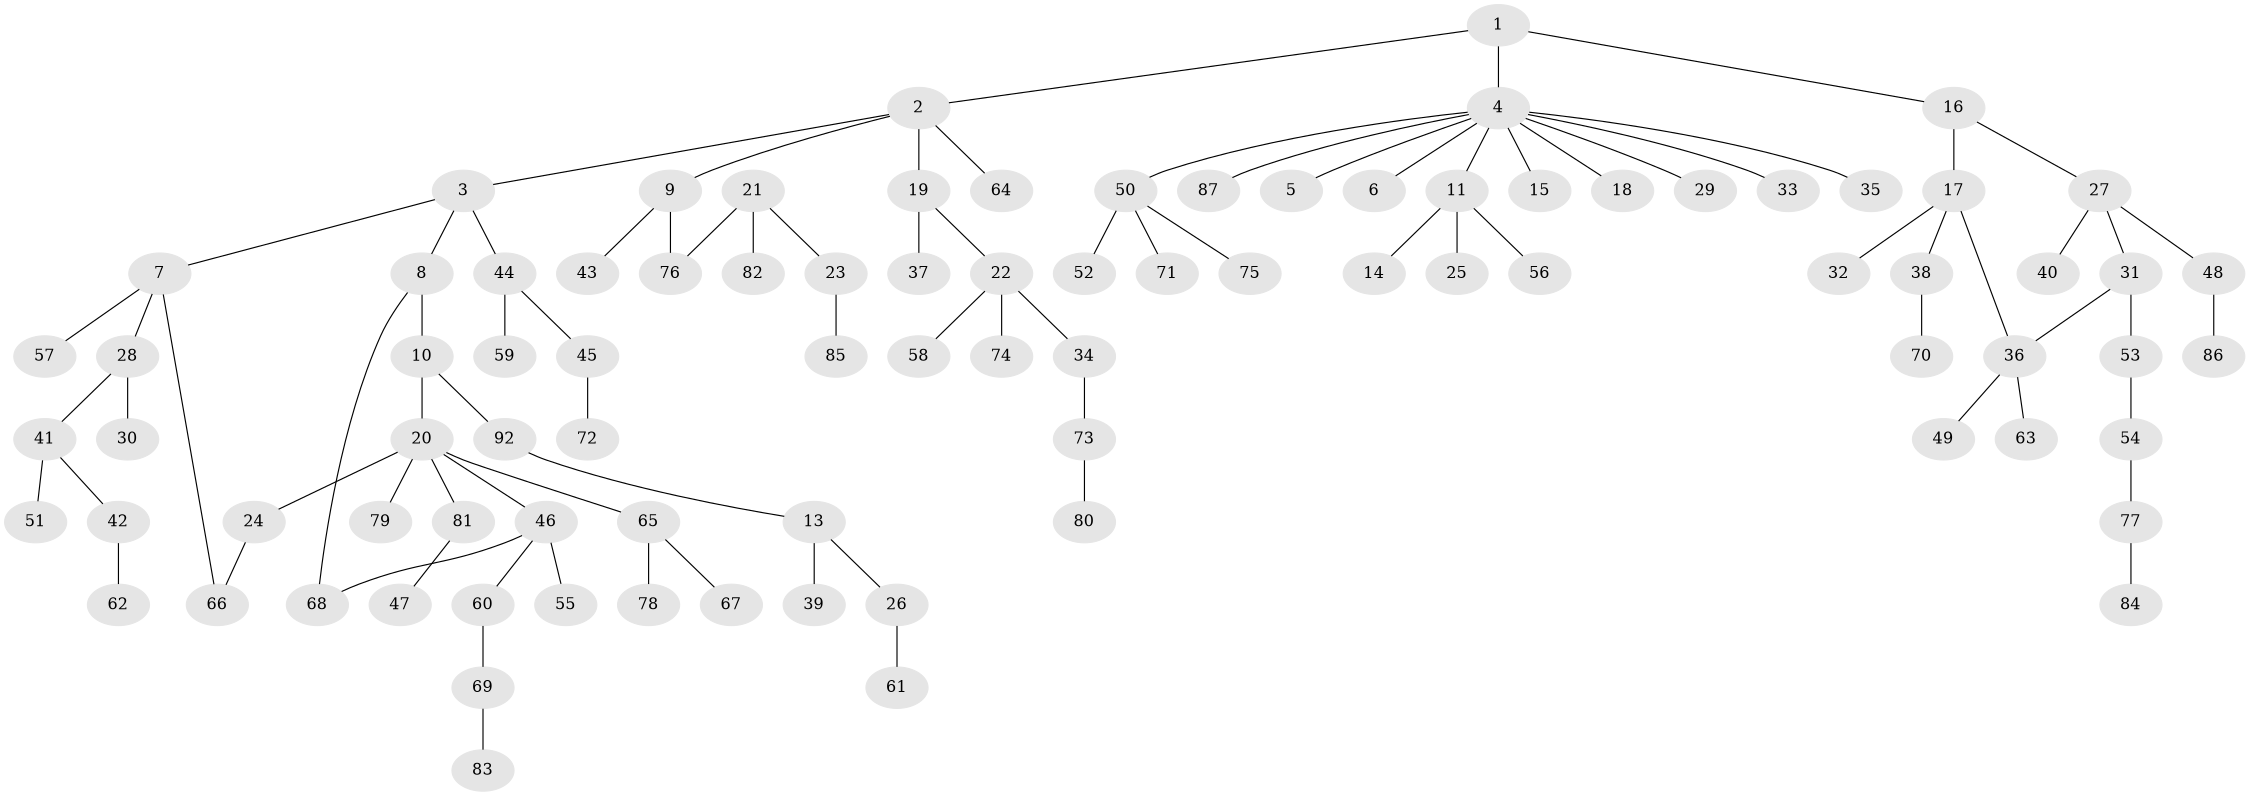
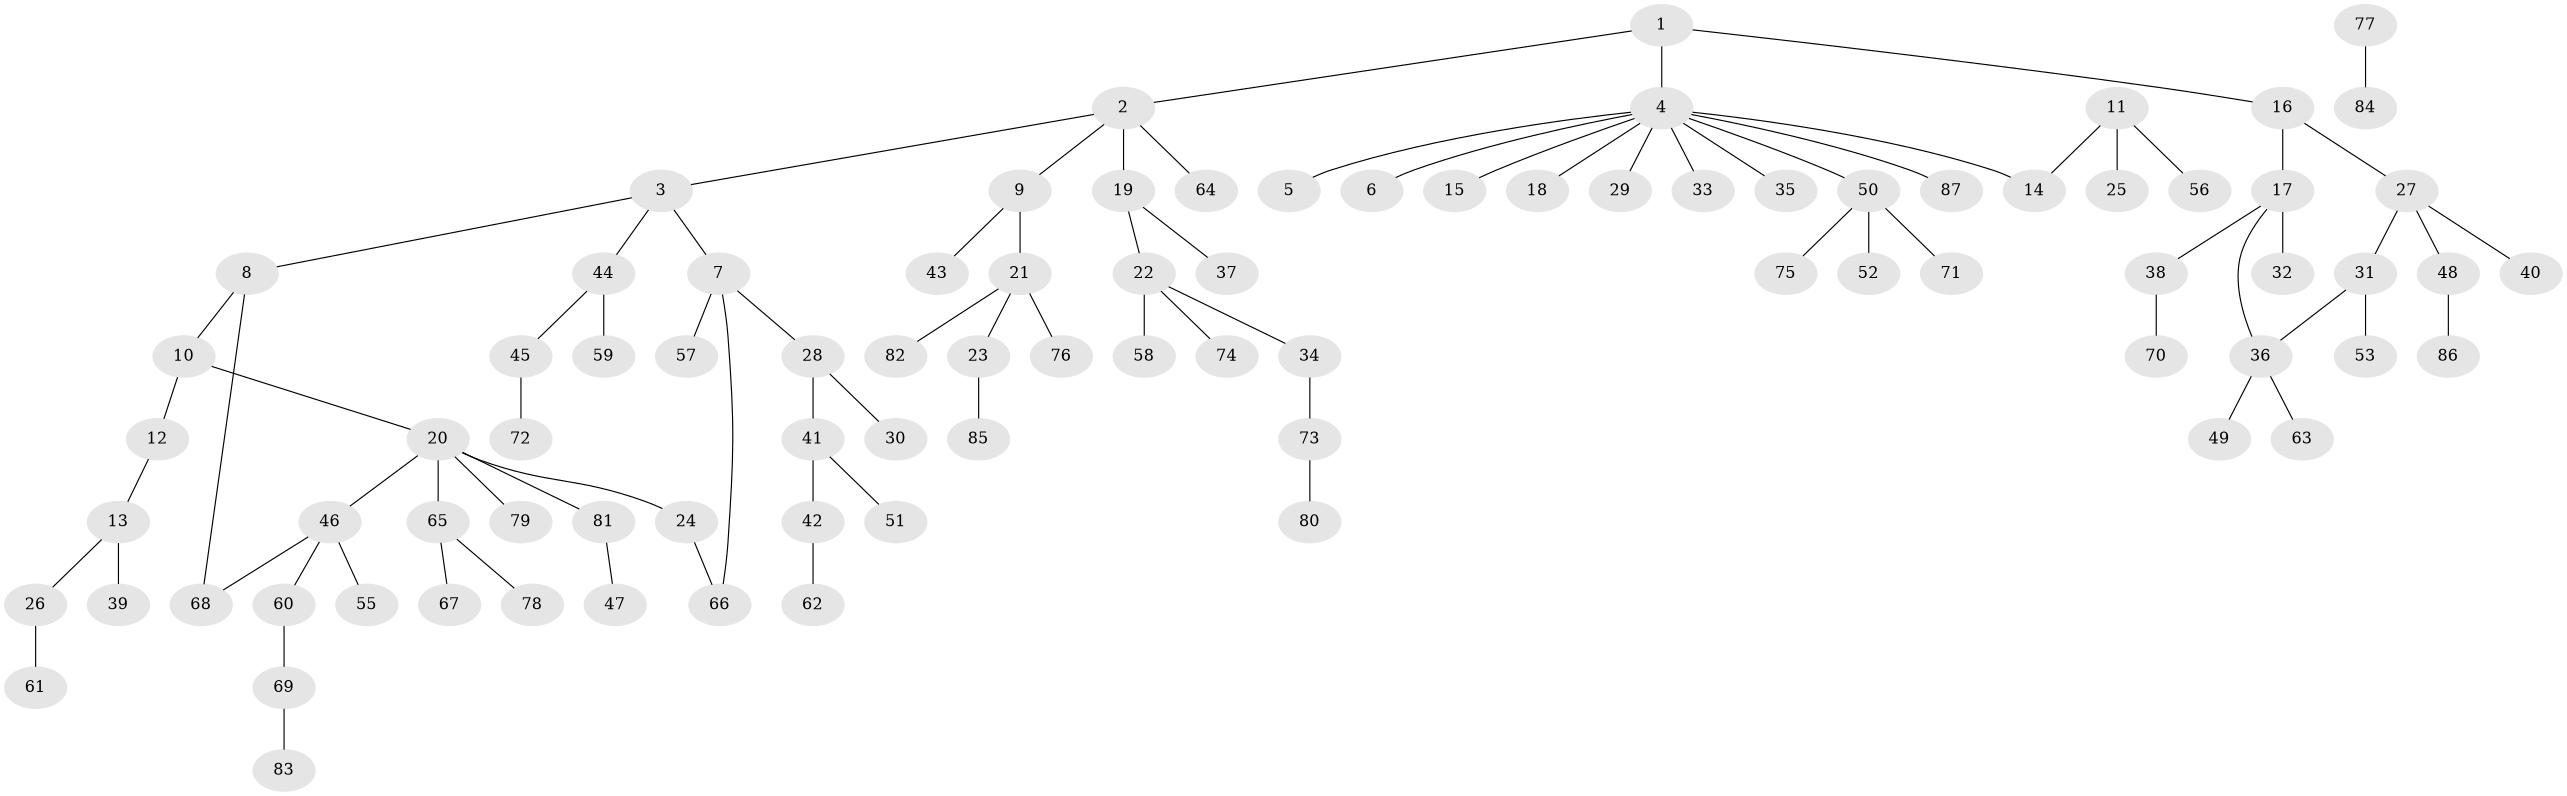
  graph {
    node [color=gray90 style=filled]
    1
    2
    4
    16
    3
    9
    19
    64
    5
    6
    11
    15
    18
    29
    33
    35
    50
    87
    17
    27
    7
    8
    44
    21
    43
    22
    37
    28
    57
    66
    10
    68
    45
    59
    14
    25
    56
    52
    71
    75
    30
    41
-   12 [label=92]
+   12
    20
    23
    76
    82
    13
    24
    46
    65
    79
    81
    26
    39
    61
    32
    36
    38
    31
    40
    48
    49
    63
    70
    34
    58
    74
    55
    60
    67
    78
    47
    85
    73
    53
    86
    42
    51
-   54
    80
    62
    72
    69
    77
    84
    83
    1 -- 2
    1 -- 4
    1 -- 16
    2 -- 3
    2 -- 9
    2 -- 19
    2 -- 64
    4 -- 5
    4 -- 6
-   4 -- 11
+   4 -- 14
    4 -- 15
    4 -- 18
    4 -- 29
    4 -- 33
    4 -- 35
    4 -- 50
    4 -- 87
    16 -- 17
    16 -- 27
    3 -- 7
    3 -- 8
    3 -- 44
-   9 -- 76
+   9 -- 21
    9 -- 43
    19 -- 22
    19 -- 37
    11 -- 14
    11 -- 25
    11 -- 56
    50 -- 52
    50 -- 71
    50 -- 75
    17 -- 32
    17 -- 36
    17 -- 38
    27 -- 31
    27 -- 40
    27 -- 48
    7 -- 28
    7 -- 57
    7 -- 66
    8 -- 10
    8 -- 68
    44 -- 45
    44 -- 59
    21 -- 23
    21 -- 76
    21 -- 82
    22 -- 34
    22 -- 58
    22 -- 74
    28 -- 30
    28 -- 41
    10 -- 12
    10 -- 20
    45 -- 72
    41 -- 42
    41 -- 51
    12 -- 13
    20 -- 24
    20 -- 46
    20 -- 65
    20 -- 79
    20 -- 81
    23 -- 85
    13 -- 26
    13 -- 39
    24 -- 66
    46 -- 68
    46 -- 55
    46 -- 60
    65 -- 67
    65 -- 78
    81 -- 47
    26 -- 61
    36 -- 49
    36 -- 63
    38 -- 70
    31 -- 36
    31 -- 53
    48 -- 86
    34 -- 73
    60 -- 69
    73 -- 80
-   53 -- 54
    42 -- 62
-   54 -- 77
    69 -- 83
    77 -- 84
  }
